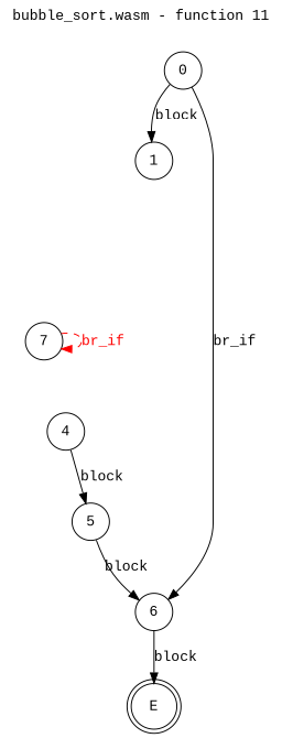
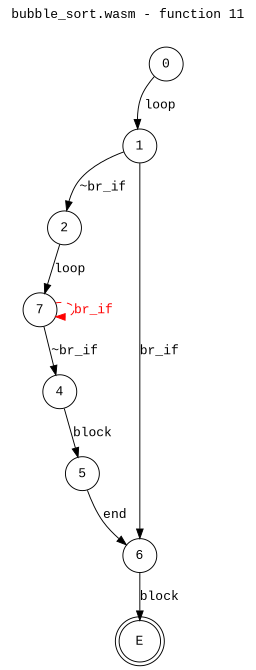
  digraph {
    fontname="Liberation Mono"
    label="bubble_sort.wasm - function 11"
    labelfontcolor=black
    labelfontname=Helvetica
    labelfontsize=16
    labelloc=t
    node [fontname="Liberation Mono" shape=circle fontcolor=black]
    edge [fontname="Liberation Mono"]
    E [shape=doublecircle fontcolor=""]
    n2 [label=0]
    n3 [label=1]
+   n4 [label=2]
    n5 [label=6]
    n6 [label=7]
    n7 [label=4]
    n8 [label=5]
-   n2 -> n3 [label=block]
-   n2 -> n5 [label=br_if]
+   n2 -> n3 [label=loop]
+   n3 -> n4 [label="~br_if"]
+   n3 -> n5 [label=br_if]
+   n4 -> n6 [label=loop]
    n5 -> E [label=block]
    n6 -> n6 [color=red fontcolor=red label=br_if style=dashed]
+   n6 -> n7 [label="~br_if"]
    n7 -> n8 [label=block]
-   n8 -> n5 [label=block]
+   n8 -> n5 [label=end]
  }
